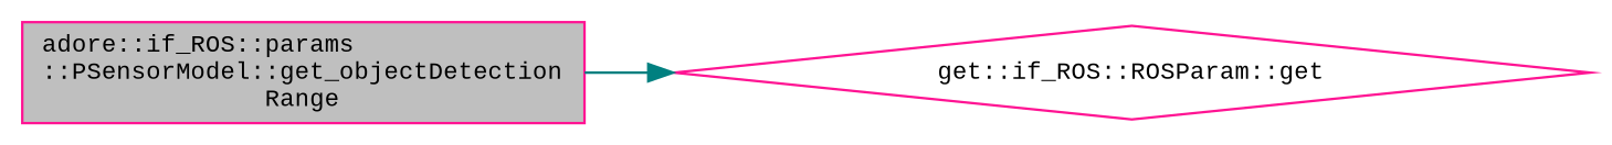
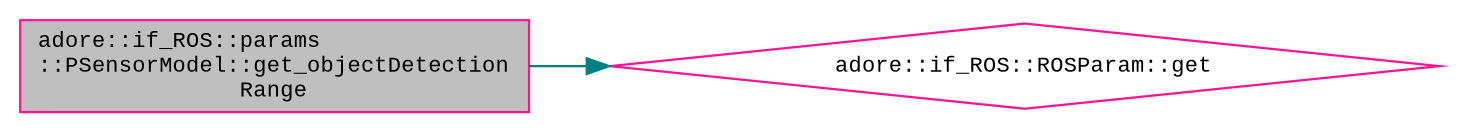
  digraph {
    rankdir=LR
    fontname="Liberation Mono"
    node [color=deeppink fontname="Liberation Mono" fontsize=10 style=filled]
    n1 [fillcolor=grey75 fontcolor=black height=0.2 label="adore::if_ROS::params\l::PSensorModel::get_objectDetection\lRange" shape=box width=0.4]
-   n2 [fillcolor=white height=0.2 label="get::if_ROS::ROSParam::get" shape=diamond width=0.4]
+   n2 [fillcolor=white height=0.2 label="adore::if_ROS::ROSParam::get" shape=diamond width=0.4]
    n1 -> n2 [color=teal fontname="Liberation Mono" fontsize=10 labelfontname=Helvetica labelfontsize=10 style=solid]
  }
